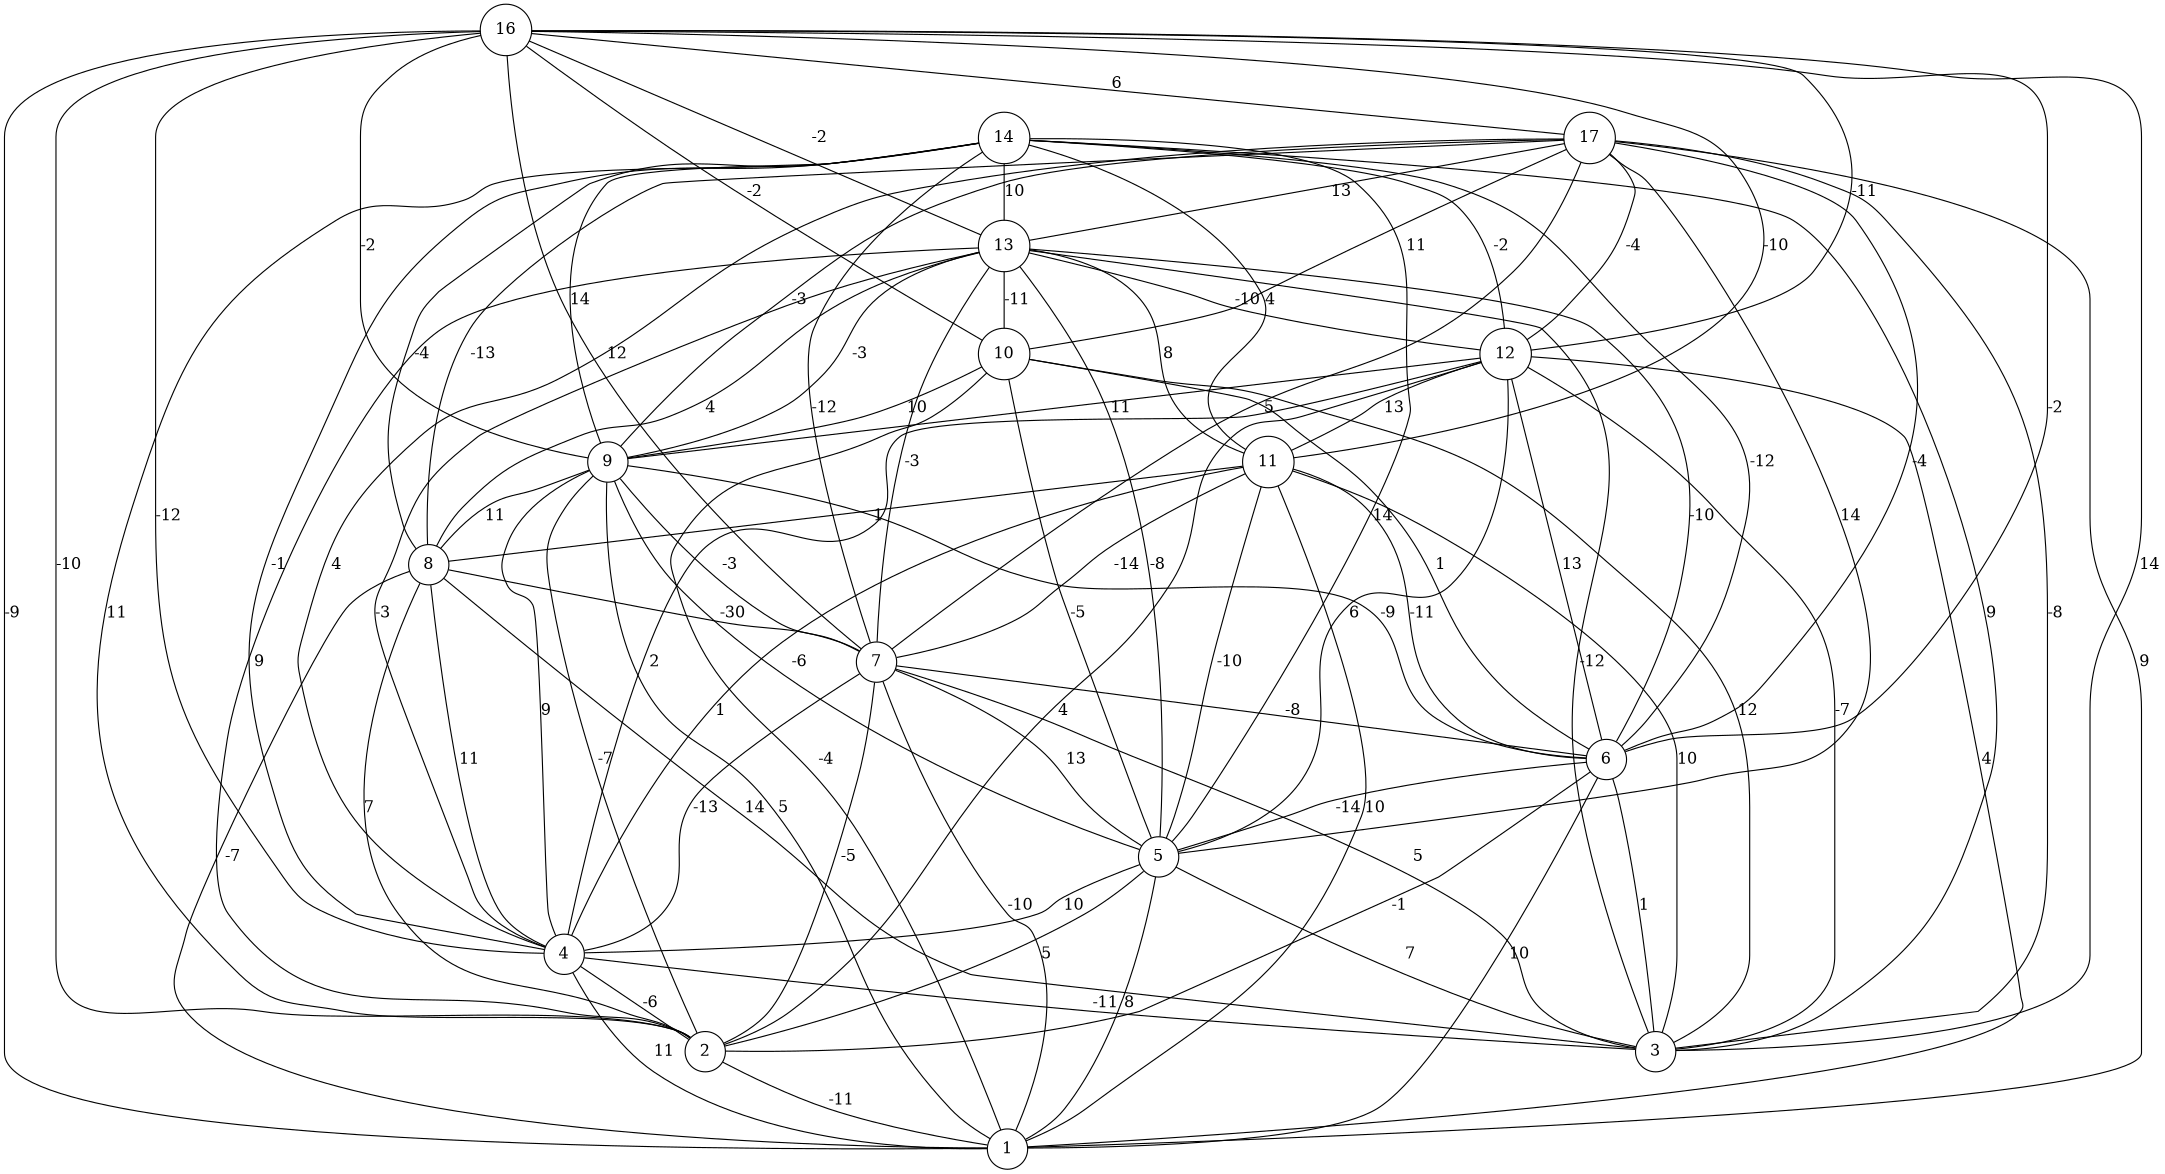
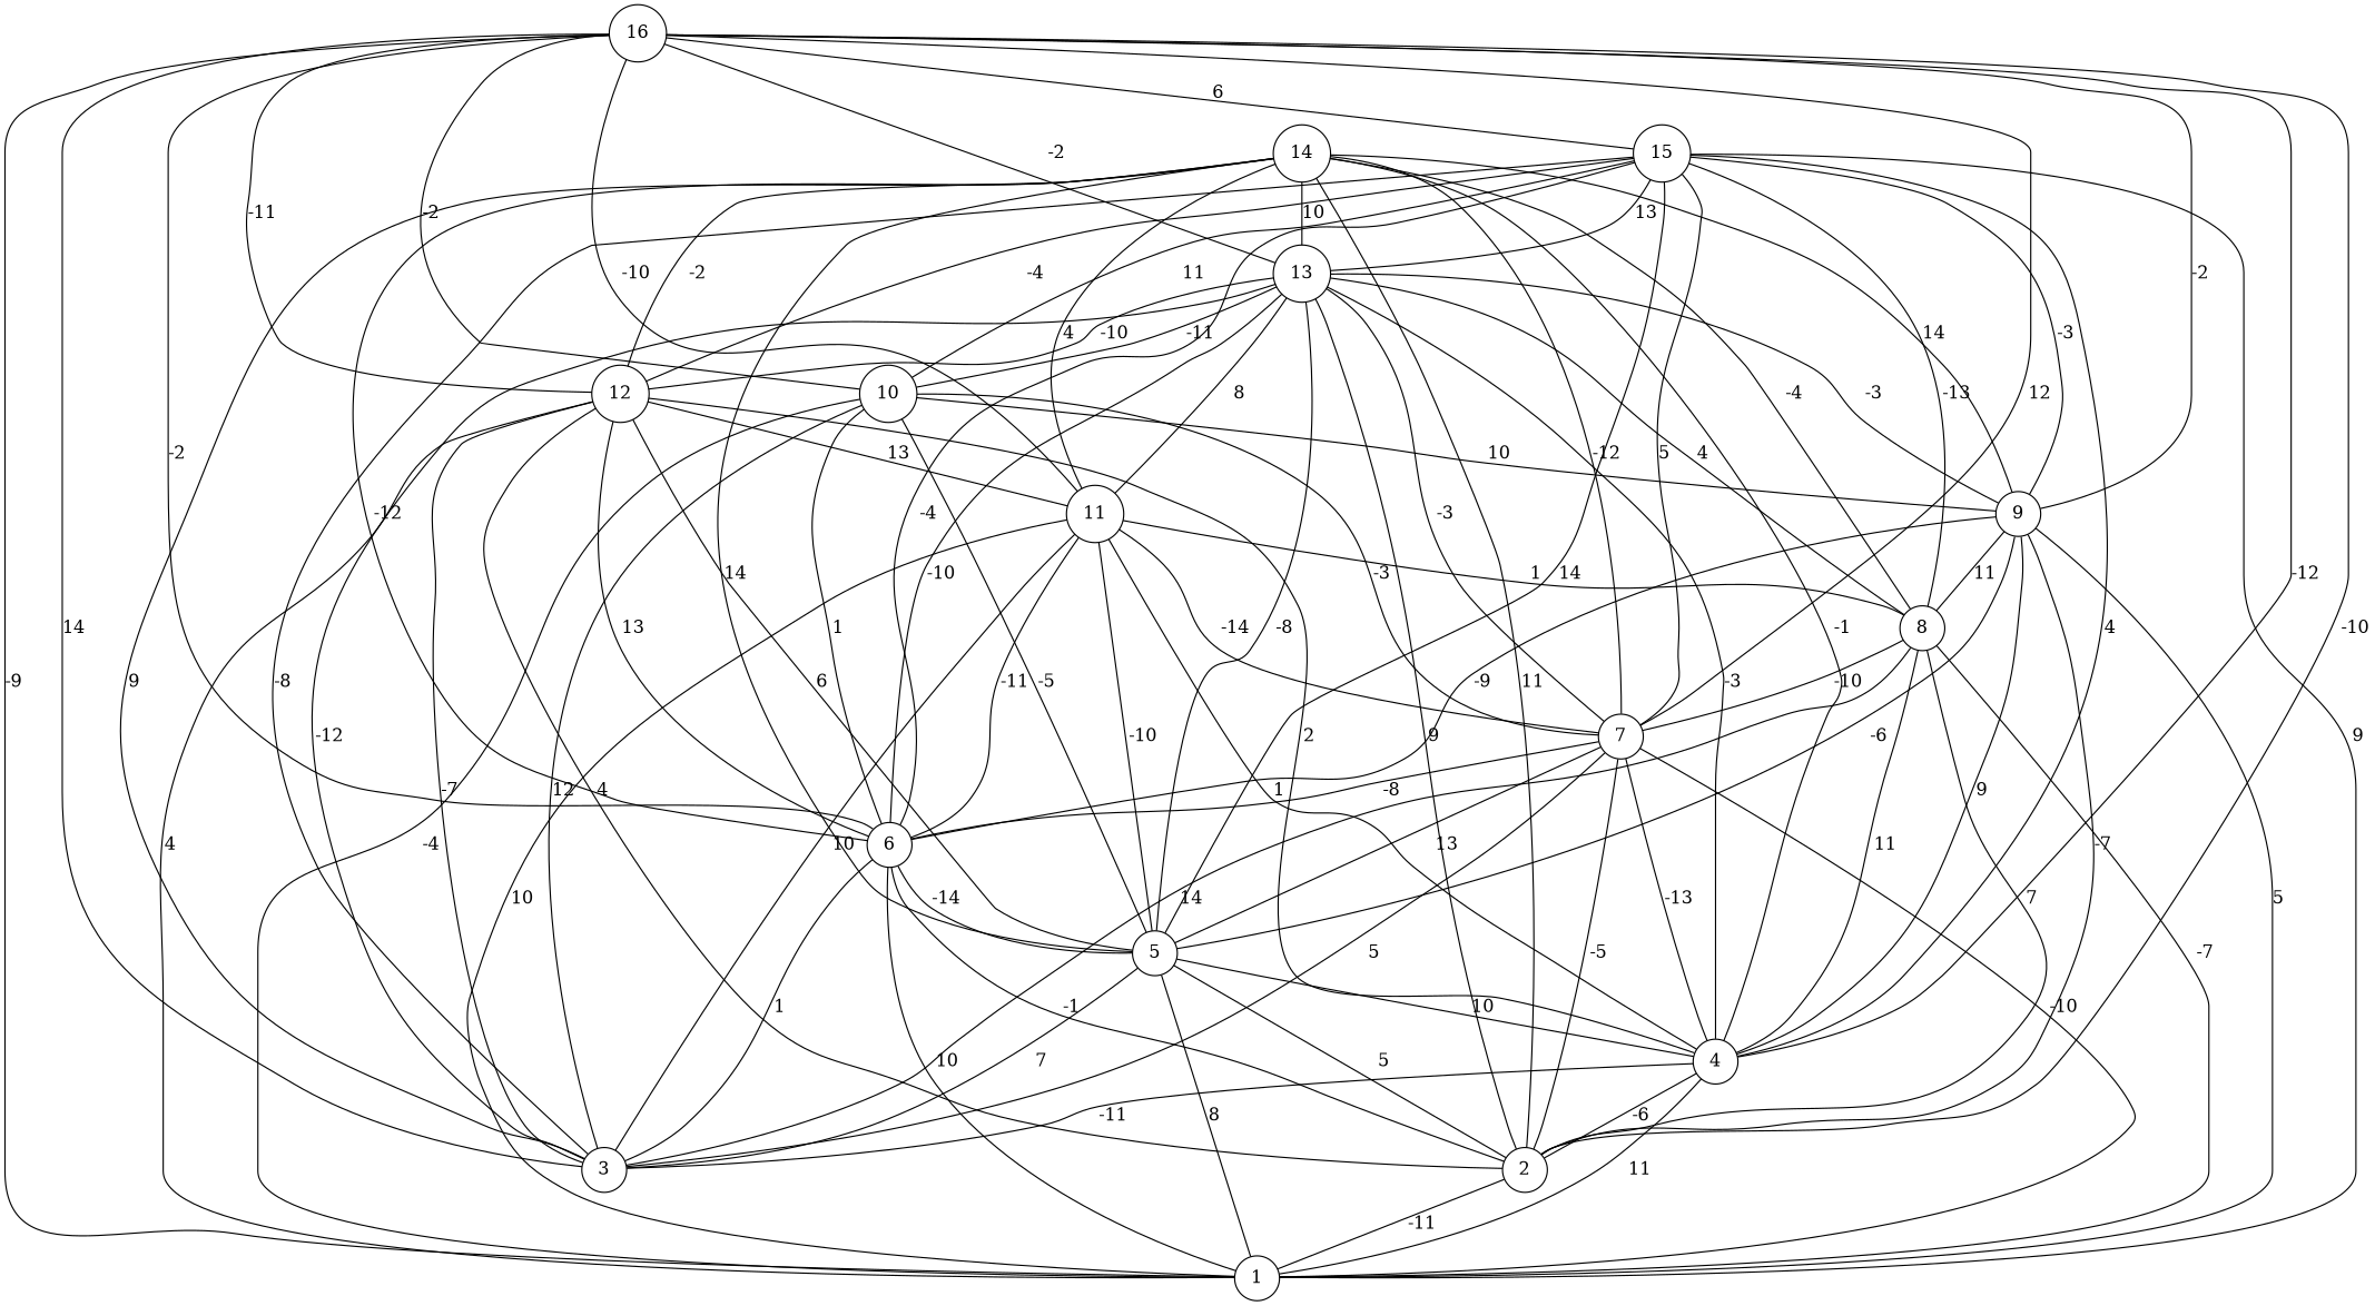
  graph {
    fontname="Helvetica,Arial,sans-serif"
    node [shape=circle]
    16
    1
    2
    3
    4
    6
    7
    9
    10
    11
    12
    13
-   15 [label=17]
+   15
    5
    8
    14
    16 -- 1 [label=-9]
    16 -- 2 [label=-10]
    16 -- 3 [label=14]
    16 -- 4 [label=-12]
    16 -- 6 [label=-2]
    16 -- 7 [label=12]
    16 -- 9 [label=-2]
    16 -- 10 [label=-2]
    16 -- 11 [label=-10]
    16 -- 12 [label=-11]
    16 -- 13 [label=-2]
    16 -- 15 [label=6]
    2 -- 1 [label=-11]
    4 -- 1 [label=11]
    4 -- 2 [label=-6]
    4 -- 3 [label=-11]
    6 -- 1 [label=10]
    6 -- 2 [label=-1]
    6 -- 3 [label=1]
    6 -- 5 [label=-14]
    7 -- 1 [label=-10]
    7 -- 2 [label=-5]
    7 -- 3 [label=5]
    7 -- 4 [label=-13]
    7 -- 6 [label=-8]
    7 -- 5 [label=13]
    9 -- 1 [label=5]
    9 -- 2 [label=-7]
    9 -- 4 [label=9]
    9 -- 6 [label=-9]
-   9 -- 7 [label=-3]
+   10 -- 7 [label=-3]
    9 -- 5 [label=-6]
    9 -- 8 [label=11]
    10 -- 1 [label=-4]
    10 -- 3 [label=12]
    10 -- 6 [label=1]
    10 -- 9 [label=10]
    10 -- 5 [label=-5]
    11 -- 1 [label=10]
    11 -- 3 [label=10]
    11 -- 4 [label=1]
    11 -- 6 [label=-11]
    11 -- 7 [label=-14]
    11 -- 5 [label=-10]
    11 -- 8 [label=1]
    12 -- 1 [label=4]
    12 -- 2 [label=4]
    12 -- 3 [label=-7]
    12 -- 4 [label=2]
    12 -- 6 [label=13]
-   12 -- 9 [label=11]
    12 -- 11 [label=13]
    12 -- 5 [label=6]
    13 -- 2 [label=9]
    13 -- 3 [label=-12]
    13 -- 4 [label=-3]
    13 -- 6 [label=-10]
    13 -- 7 [label=-3]
    13 -- 9 [label=-3]
    13 -- 10 [label=-11]
    13 -- 11 [label=8]
    13 -- 12 [label=-10]
    13 -- 5 [label=-8]
    13 -- 8 [label=4]
    15 -- 1 [label=9]
    15 -- 3 [label=-8]
    15 -- 4 [label=4]
    15 -- 6 [label=-4]
    15 -- 7 [label=5]
    15 -- 9 [label=-3]
    15 -- 10 [label=11]
    15 -- 12 [label=-4]
    15 -- 13 [label=13]
    15 -- 5 [label=14]
    15 -- 8 [label=-13]
    5 -- 1 [label=8]
    5 -- 2 [label=5]
    5 -- 3 [label=7]
    5 -- 4 [label=10]
    8 -- 1 [label=-7]
    8 -- 2 [label=7]
    8 -- 3 [label=14]
    8 -- 4 [label=11]
-   8 -- 7 [label=-30]
+   8 -- 7 [label=-10]
    14 -- 2 [label=11]
    14 -- 3 [label=9]
    14 -- 4 [label=-1]
    14 -- 6 [label=-12]
    14 -- 7 [label=-12]
    14 -- 9 [label=14]
    14 -- 11 [label=4]
    14 -- 12 [label=-2]
    14 -- 13 [label=10]
    14 -- 5 [label=14]
    14 -- 8 [label=-4]
  }
